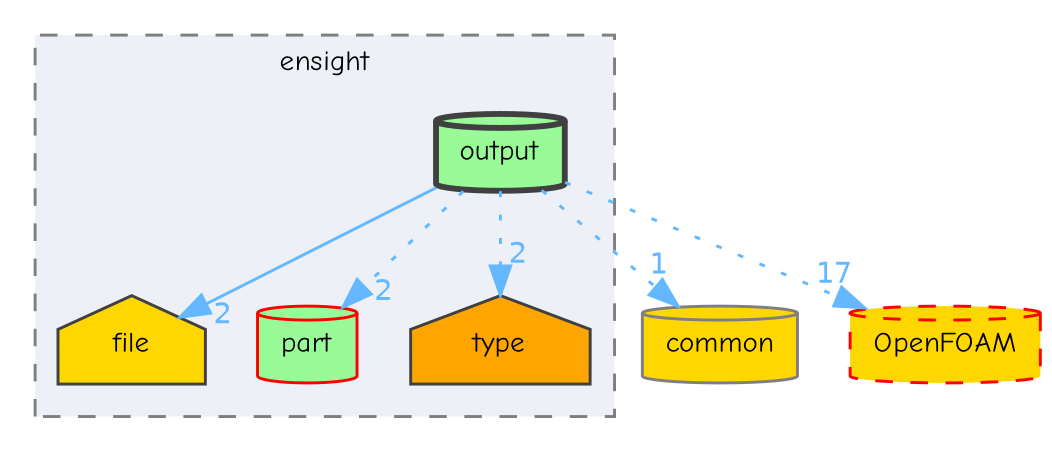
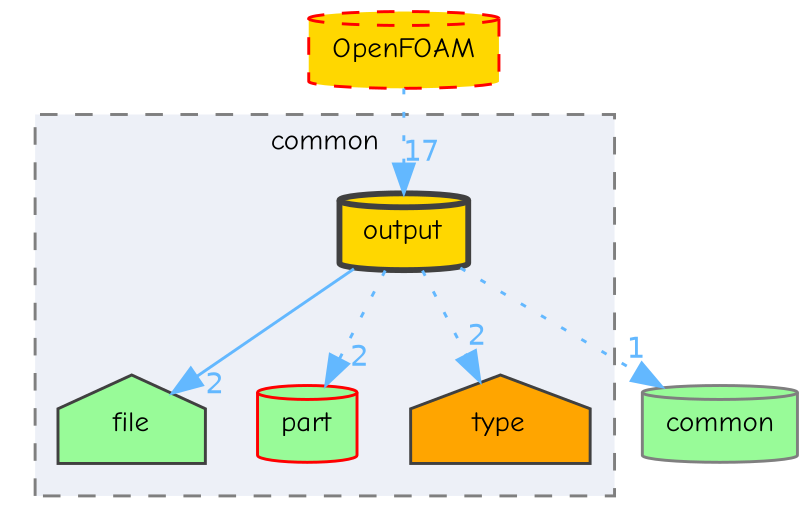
  digraph {
    compound=true
    fontname="Comic Neue"
    node [color=grey25 fillcolor=palegreen fontname="Comic Neue" fontsize=10 shape=cylinder style=filled]
    edge [color=steelblue1 fontcolor=steelblue1 fontname="Comic Neue" fontsize=10 headlabel=2 labeldistance=1.5 labelfontname=Helvetica labelfontsize=10 style=dotted]
-   n1 [fillcolor=gold height=0.2 label=file shape=house width=0.4]
+   n1 [height=0.2 label=file shape=house width=0.4]
    n2 [color=red height=0.2 label=part width=0.4]
    n3 [fillcolor=orange height=0.2 label=type shape=house width=0.4]
-   n4 [height=0.2 label=output style="filled,bold" width=0.4]
-   n5 [color=grey50 fillcolor=gold height=0.2 label=common width=0.4]
+   n4 [fillcolor=gold height=0.2 label=output style="filled,bold" width=0.4]
+   n5 [color=grey50 height=0.2 label=common width=0.4]
    n6 [color=red fillcolor=gold height=0.2 label=OpenFOAM style="filled,dashed" width=0.4]
    subgraph cluster_1 {
      bgcolor="#edf0f7"
      fontsize=10
-     label=ensight
+     label=common
      pencolor=grey50
      style="filled,dashed"
      n1
      n2
      n3
      n4
    }
    n4 -> n1 [style=solid]
    n4 -> n2
    n4 -> n3
    n4 -> n5 [headlabel=1]
-   n4 -> n6 [headlabel=17]
+   n6 -> n4 [headlabel=17]
  }
